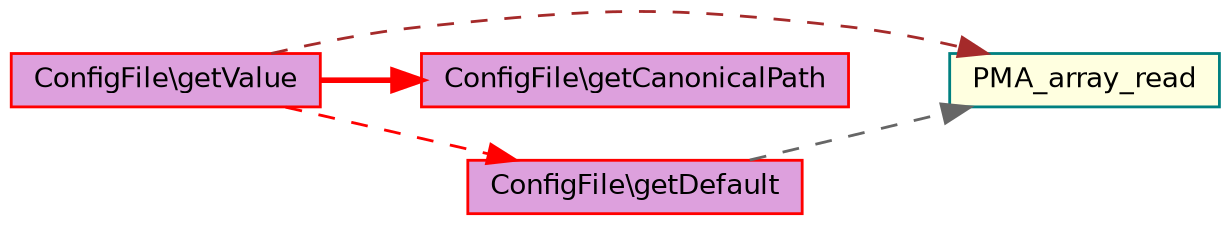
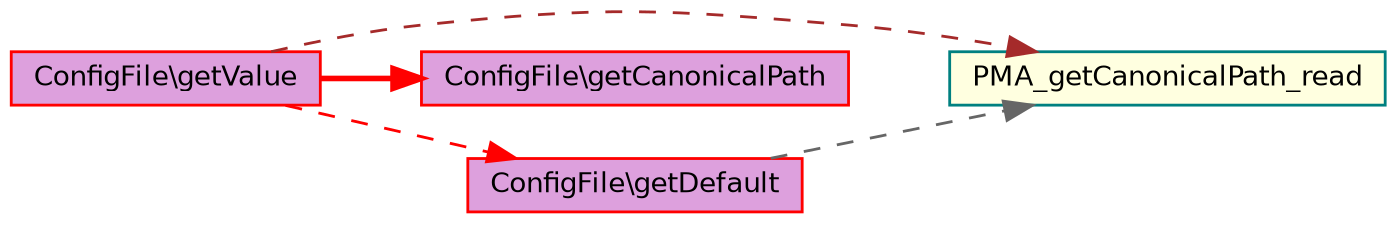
  digraph {
    rankdir=LR
    node [color=red fillcolor=plum fontname=Helvetica fontsize=10 shape=record style=filled]
    edge [color=red fontname=Helvetica fontsize=10 labelfontname=Helvetica labelfontsize=10 style=dashed]
    n1 [fontcolor=black height=0.2 label="ConfigFile\\getValue" width=0.4]
-   n2 [color=teal fillcolor=lightyellow height=0.2 label=PMA_array_read width=0.4]
+   n2 [color=teal fillcolor=lightyellow height=0.2 label=PMA_getCanonicalPath_read width=0.4]
    n3 [height=0.2 label="ConfigFile\\getCanonicalPath" width=0.4]
    n4 [height=0.2 label="ConfigFile\\getDefault" width=0.4]
    n1 -> n2 [color=brown]
    n1 -> n3 [style=bold]
    n1 -> n4
    n4 -> n2 [color=gray40]
  }
